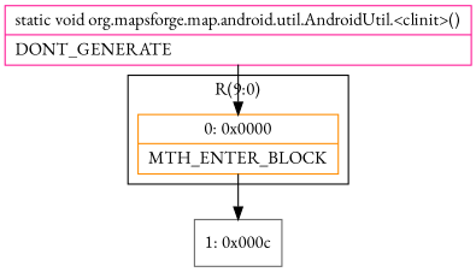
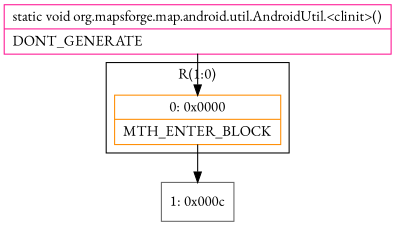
  digraph {
    fontname="EB Garamond"
    node [shape=record fontname="EB Garamond"]
    edge [fontname="EB Garamond"]
    n1 [color=darkorange label="{0\:\ 0x0000|MTH_ENTER_BLOCK\l}"]
    n2 [color=gray40 label="{1\:\ 0x000c}"]
    n3 [label="{static void org.mapsforge.map.android.util.AndroidUtil.\<clinit\>()  | DONT_GENERATE\l}" color=deeppink]
    subgraph cluster_1 {
-     label="R(9:0)"
+     label="R(1:0)"
      n1
    }
    n1 -> n2
    n3 -> n1
  }
